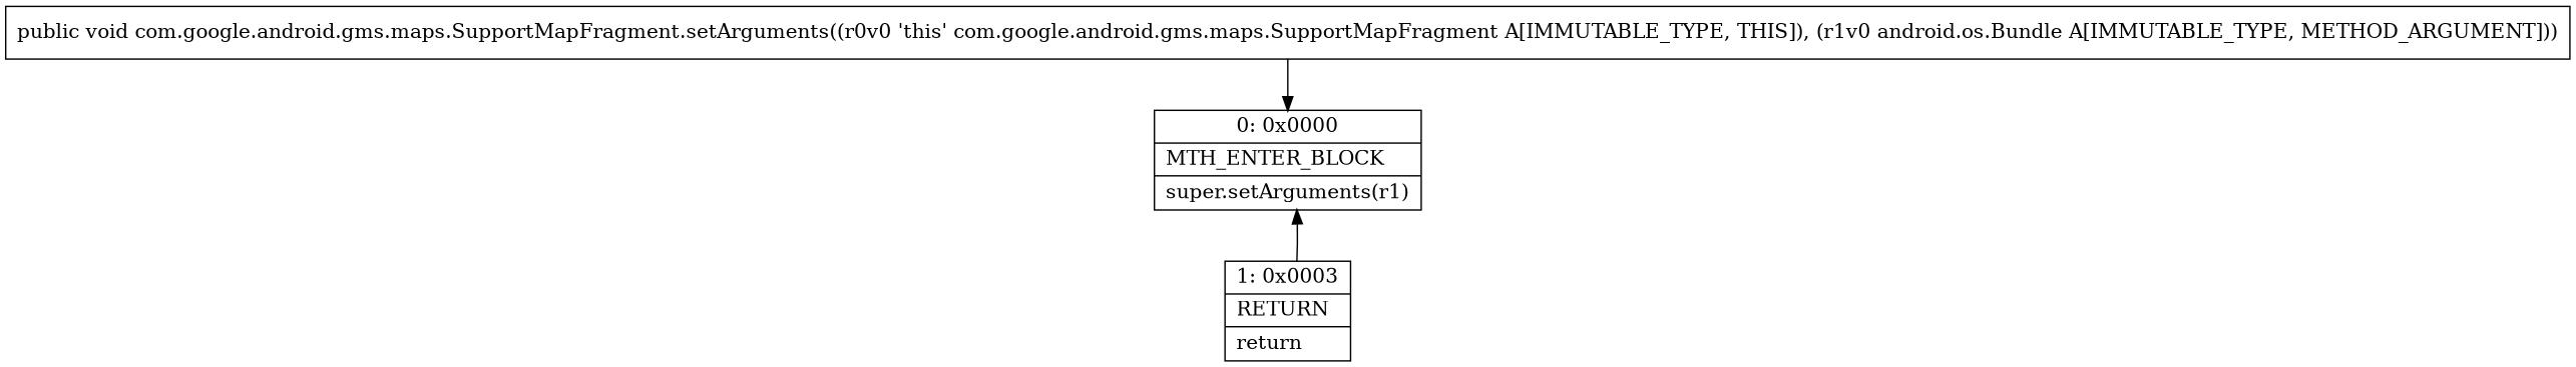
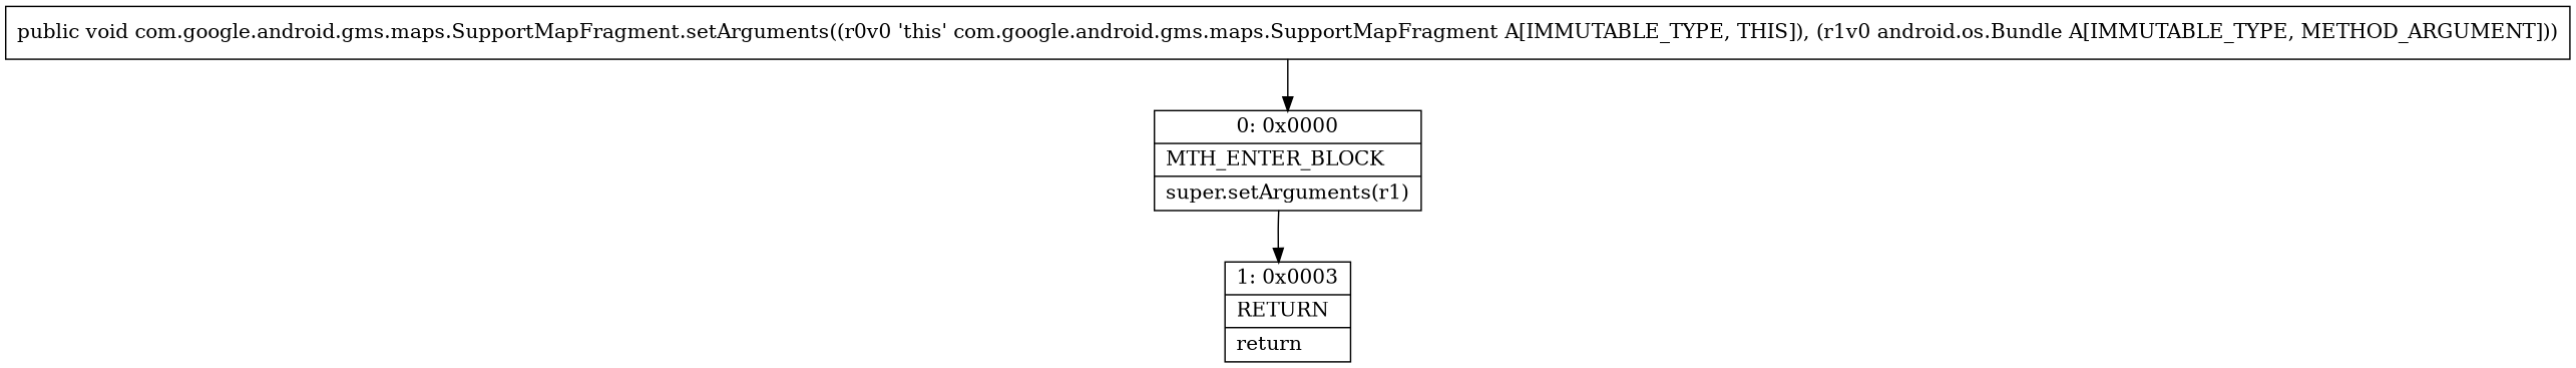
  digraph {
    node [shape=record]
    n1 [label="{0\:\ 0x0000|MTH_ENTER_BLOCK\l|super.setArguments(r1)\l}"]
    n2 [label="{1\:\ 0x0003|RETURN\l|return\l}"]
    n3 [label="{public void com.google.android.gms.maps.SupportMapFragment.setArguments((r0v0 'this' com.google.android.gms.maps.SupportMapFragment A[IMMUTABLE_TYPE, THIS]), (r1v0 android.os.Bundle A[IMMUTABLE_TYPE, METHOD_ARGUMENT])) }"]
-   n2 -> n1
+   n1 -> n2
    n3 -> n1
  }
